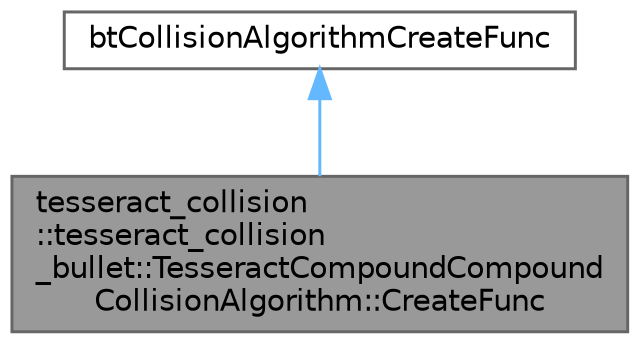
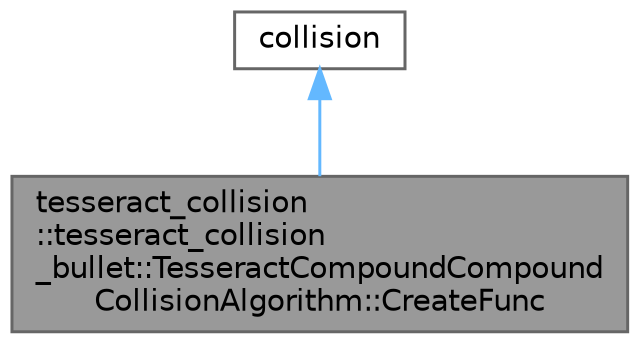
  digraph {
    node [color=gray40 fontname=Helvetica fontsize=10 shape=box style=filled]
    n1 [fillcolor=grey60 fontcolor=black height=0.2 label="tesseract_collision\l::tesseract_collision\l_bullet::TesseractCompoundCompound\lCollisionAlgorithm::CreateFunc" width=0.4]
-   n2 [fillcolor=white height=0.2 label=btCollisionAlgorithmCreateFunc width=0.4]
+   n2 [fillcolor=white height=0.2 label=collision width=0.4]
    n2 -> n1 [color=steelblue1 dir=back fontname=Helvetica fontsize=10 labelfontname=Helvetica labelfontsize=10 style=solid]
  }
